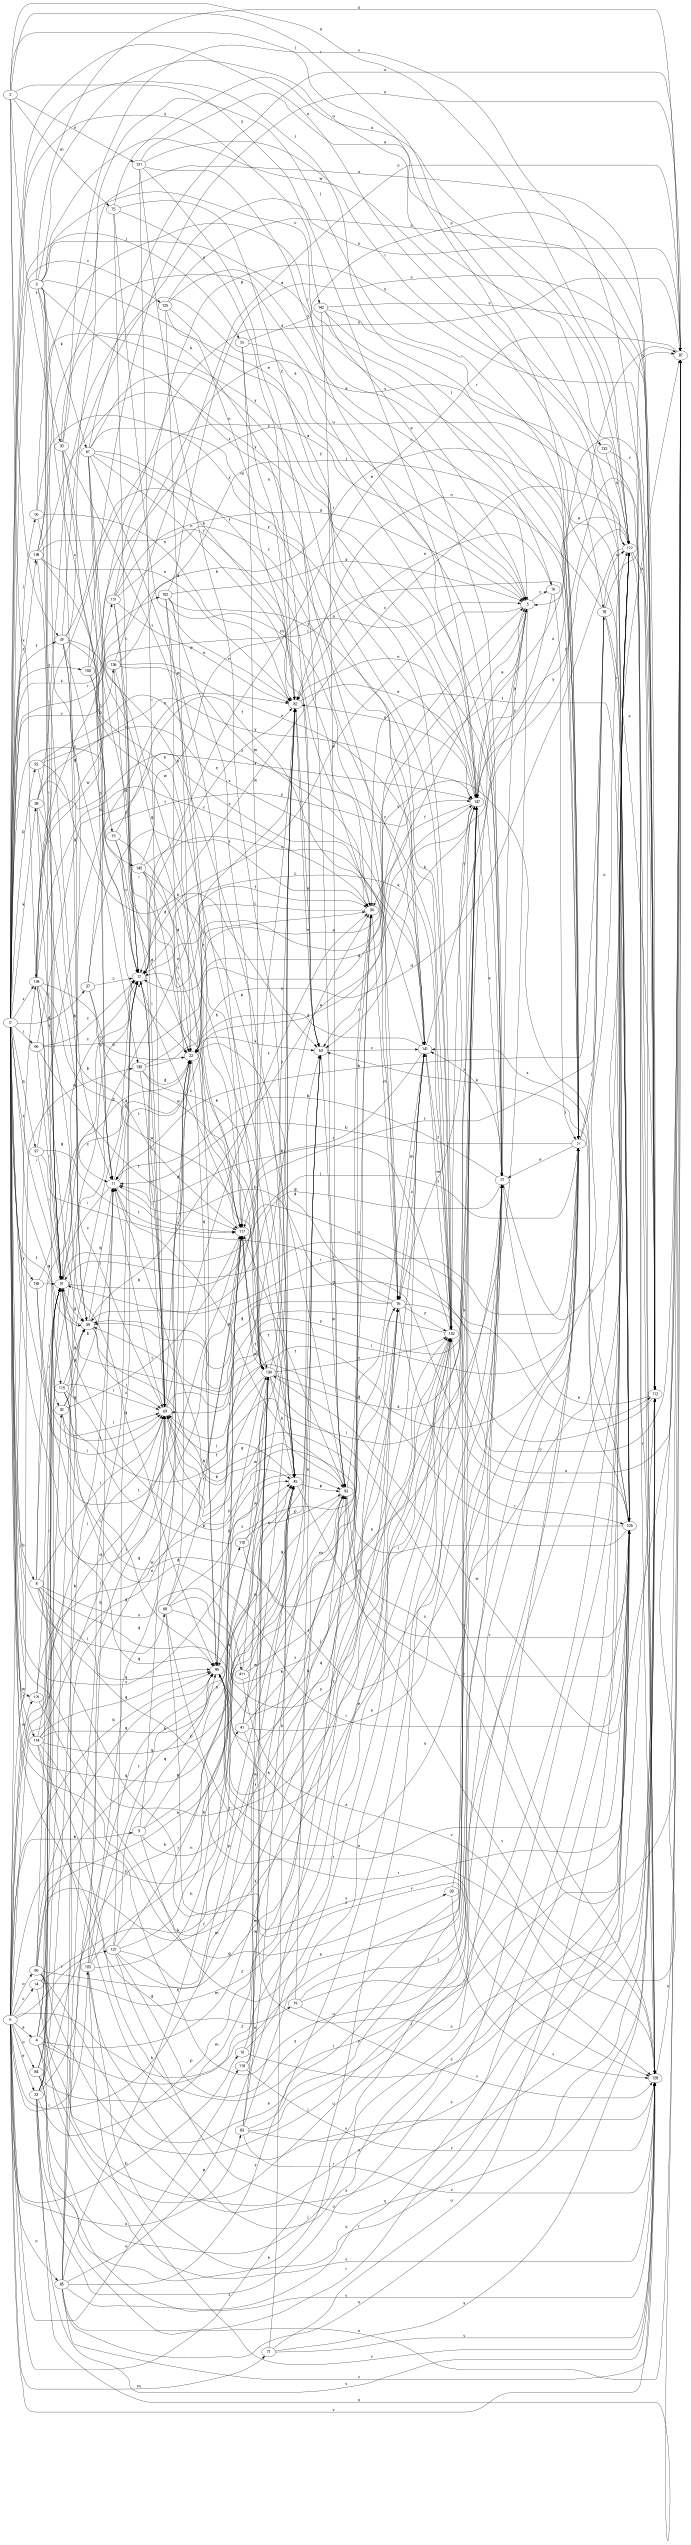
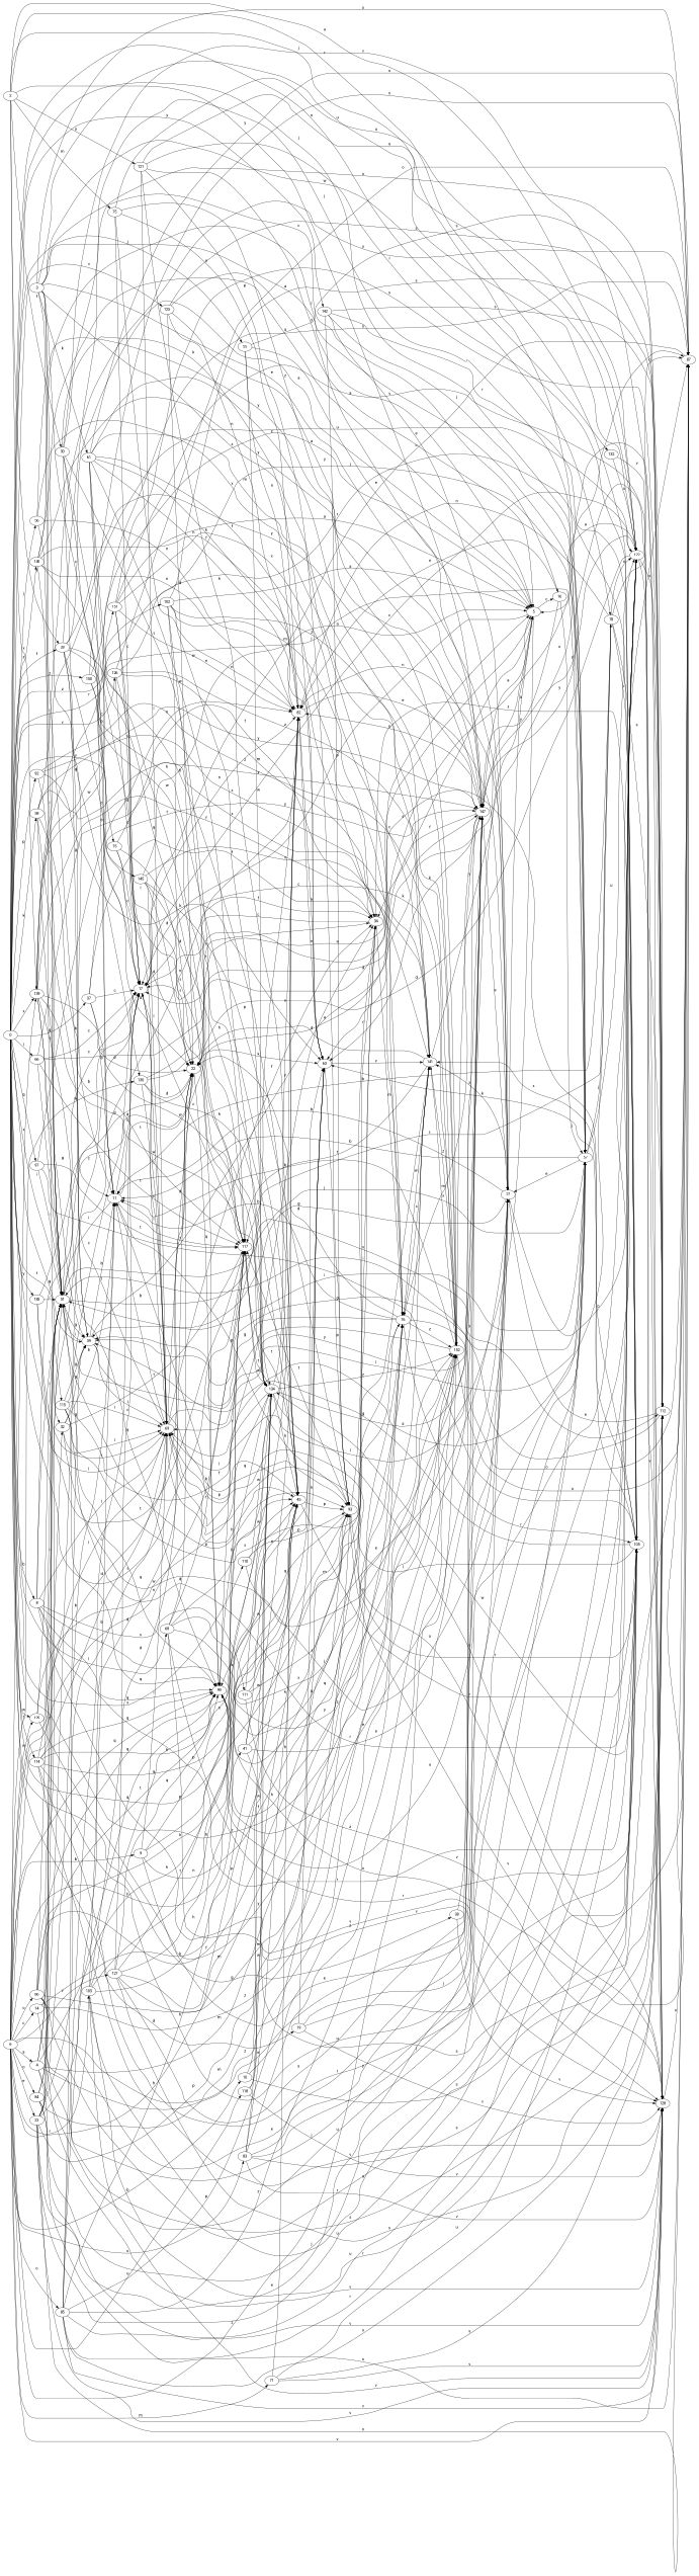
  strict digraph {
    fontname=Roboto
    rankdir=LR
    node [fontname=Roboto]
    edge [fontname=Roboto]
    0
    8
    19
    28
    37
    38
    39
    51
    55
    56
    57
    58
    66
    68
    69
    78
    92
    93
    97
    102
    110
    114
    115
    117
    125
    126
    129
    139
    142
    n30 [label=183]
    145
    149
    150
    151
    152
    22
    99
    128
    105
    87
-   111 [label=411]
+   111
    63
    45
    147
    5
    11
    17
    112
    134
    34
    27
    82
    141
    122
    76
    n56 [label=6]
    4
    9
    10
    14
    23
    41
    71
    83
    84
    85
    86
    103
    118
    127
    130
    32
    2
    30
    75
    121
    3
    15
    16
    61
    132
    0 -> 8 [label=b]
    0 -> 19 [label=d]
    0 -> 28 [label=f]
    0 -> 37 [label=g]
    0 -> 38 [label=g]
    0 -> 39 [label=g]
    0 -> 51 [label=i]
    0 -> 55 [label=j]
    0 -> 56 [label=j]
    0 -> 57 [label=j]
    0 -> 58 [label=k]
    0 -> 66 [label=l]
    0 -> 68 [label=l]
    0 -> 69 [label=l]
    0 -> 78 [label=n]
    0 -> 92 [label=p]
    0 -> 93 [label=p]
    0 -> 97 [label=q]
    0 -> 102 [label=r]
    0 -> 110 [label=s]
    0 -> 114 [label=t]
    0 -> 115 [label=t]
    0 -> 117 [label=t]
    0 -> 125 [label=v]
    0 -> 126 [label=v]
    0 -> 129 [label=w]
    0 -> 139 [label=x]
    0 -> 142 [label=y]
    0 -> n30 [label=y]
    0 -> 145 [label=y]
    0 -> 149 [label=z]
    0 -> 150 [label=z]
    0 -> 151 [label=z]
    0 -> 152 [label=z]
    8 -> 51 [label=i]
    8 -> 69 [label=l]
    8 -> 22 [label=d]
    8 -> 99 [label=q]
    8 -> 128 [label=v]
    8 -> 105 [label=r]
    8 -> 87 [label=o]
    8 -> 111 [label=s]
    19 -> 57 [label=j]
    19 -> 128 [label=v]
    19 -> 105 [label=r]
    19 -> 63 [label=k]
    28 -> 39 [label=g]
    28 -> 45 [label=h]
    28 -> 147 [label=y]
    28 -> 5 [label=a]
    28 -> 11 [label=b]
    28 -> 17 [label=c]
    28 -> 112 [label=s]
    28 -> 134 [label=w]
    37 -> 147 [label=y]
    37 -> 11 [label=b]
    37 -> 17 [label=c]
    37 -> 134 [label=w]
    37 -> 34 [label=f]
    38 -> 128 [label=v]
    38 -> 147 [label=y]
    39 -> 51 [label=i]
    39 -> 69 [label=l]
    39 -> 93 [label=p]
    39 -> 147 [label=y]
    39 -> 11 [label=b]
    51 -> 39 [label=g]
    51 -> 57 [label=j]
    51 -> 93 [label=p]
    51 -> 22 [label=d]
    51 -> 99 [label=q]
    51 -> 17 [label=c]
    51 -> 112 [label=s]
    55 -> 112 [label=s]
    55 -> 134 [label=w]
    55 -> 27 [label=e]
    55 -> 82 [label=n]
    56 -> 51 [label=i]
    56 -> 147 [label=y]
    56 -> 82 [label=n]
    56 -> 141 [label=x]
    57 -> 39 [label=g]
    57 -> 51 [label=i]
    57 -> 69 [label=l]
    57 -> 78 [label=j]
    57 -> 11 [label=b]
    57 -> 27 [label=e]
    57 -> 122 [label=u]
    58 -> 51 [label=i]
    58 -> 69 [label=l]
    58 -> 117 [label=t]
    58 -> 87 [label=o]
    58 -> 147 [label=y]
    58 -> 141 [label=x]
    66 -> 51 [label=i]
    66 -> 117 [label=t]
    66 -> 147 [label=y]
    66 -> 17 [label=c]
    66 -> 34 [label=f]
    68 -> 117 [label=t]
    68 -> 22 [label=d]
    68 -> 128 [label=v]
    68 -> 105 [label=r]
    68 -> 45 [label=h]
    68 -> 147 [label=y]
    68 -> 141 [label=x]
    69 -> 22 [label=d]
    69 -> 87 [label=o]
    69 -> 45 [label=h]
    69 -> 147 [label=y]
    69 -> 11 [label=b]
    69 -> 17 [label=c]
    69 -> 34 [label=f]
    78 -> 69 [label=l]
    78 -> 117 [label=t]
    78 -> 105 [label=r]
    78 -> 87 [label=o]
    78 -> 11 [label=b]
    78 -> 112 [label=s]
    78 -> 82 [label=n]
    78 -> 122 [label=u]
    92 -> 51 [label=i]
    92 -> 152 [label=z]
    92 -> 63 [label=k]
    92 -> 141 [label=x]
    93 -> 117 [label=t]
    93 -> 99 [label=q]
    93 -> 128 [label=v]
    93 -> 105 [label=r]
    93 -> 34 [label=f]
    97 -> 51 [label=i]
    97 -> 117 [label=t]
    97 -> 105 [label=r]
    97 -> 82 [label=n]
    102 -> 117 [label=t]
    102 -> 152 [label=z]
    102 -> 22 [label=d]
    102 -> 5 [label=a]
    102 -> 112 [label=s]
    102 -> 82 [label=n]
    102 -> 76 [label=m]
    110 -> 93 [label=p]
    110 -> 147 [label=y]
    110 -> 134 [label=w]
    114 -> 51 [label=i]
    114 -> 69 [label=l]
    114 -> 93 [label=p]
    114 -> 99 [label=q]
    114 -> 128 [label=v]
    114 -> 105 [label=r]
    114 -> 45 [label=h]
    114 -> 122 [label=u]
    115 -> 39 [label=g]
    115 -> 69 [label=l]
    115 -> 99 [label=q]
    115 -> 105 [label=r]
    115 -> 34 [label=f]
    115 -> 82 [label=n]
    115 -> 141 [label=x]
    117 -> 17 [label=c]
    117 -> 134 [label=w]
    125 -> 22 [label=d]
    125 -> 147 [label=y]
    125 -> 5 [label=a]
    125 -> 112 [label=s]
    125 -> 82 [label=n]
    126 -> 57 [label=j]
    126 -> 117 [label=t]
    126 -> 152 [label=z]
    126 -> 87 [label=o]
    126 -> 17 [label=c]
    126 -> 76 [label=m]
    129 -> 51 [label=i]
    129 -> 147 [label=y]
    129 -> 134 [label=w]
    139 -> 39 [label=g]
    139 -> 51 [label=i]
    139 -> 57 [label=j]
    139 -> 22 [label=d]
    139 -> 99 [label=q]
    139 -> 105 [label=r]
    139 -> 87 [label=o]
    139 -> 134 [label=w]
    139 -> 34 [label=f]
    139 -> 122 [label=u]
    142 -> 57 [label=j]
    142 -> 93 [label=p]
    142 -> 105 [label=r]
    142 -> 112 [label=s]
    142 -> 27 [label=e]
    n30 -> 51 [label=i]
    n30 -> 69 [label=l]
    n30 -> 117 [label=t]
    n30 -> 17 [label=c]
    145 -> 69 [label=l]
    145 -> 93 [label=p]
    145 -> 22 [label=d]
    145 -> 45 [label=h]
    145 -> 5 [label=a]
    145 -> 141 [label=x]
    149 -> 51 [label=i]
    149 -> 57 [label=j]
    149 -> 45 [label=h]
    149 -> 147 [label=y]
    149 -> 5 [label=a]
    149 -> 34 [label=f]
    149 -> 82 [label=n]
    150 -> 22 [label=d]
    150 -> 87 [label=o]
    150 -> 5 [label=a]
    150 -> 11 [label=b]
    151 -> 69 [label=l]
    151 -> 128 [label=v]
    151 -> 5 [label=a]
    151 -> 17 [label=c]
    151 -> 112 [label=s]
    151 -> 82 [label=n]
    151 -> 141 [label=x]
    152 -> 51 [label=i]
    152 -> 87 [label=o]
    152 -> 147 [label=y]
    152 -> 11 [label=b]
    152 -> 17 [label=c]
    152 -> 141 [label=x]
    22 -> 99 [label=q]
    22 -> 63 [label=k]
    99 -> 117 [label=t]
    99 -> 152 [label=z]
    99 -> 27 [label=e]
    99 -> 122 [label=u]
    128 -> 87 [label=o]
    128 -> 147 [label=y]
    105 -> 39 [label=g]
    105 -> 69 [label=l]
    105 -> 63 [label=k]
    105 -> 17 [label=c]
    105 -> 34 [label=f]
    105 -> 141 [label=x]
    87 -> 17 [label=c]
    87 -> 134 [label=w]
    111 -> 128 [label=v]
    111 -> 134 [label=w]
    111 -> 27 [label=e]
    111 -> 76 [label=m]
    63 -> 93 [label=p]
    63 -> 82 [label=n]
    63 -> 141 [label=x]
    45 -> 93 [label=p]
    45 -> 117 [label=t]
    45 -> 105 [label=r]
    45 -> 11 [label=b]
    147 -> 63 [label=k]
    147 -> 5 [label=a]
    147 -> 34 [label=f]
    147 -> 27 [label=e]
    147 -> 82 [label=n]
    147 -> 76 [label=m]
    5 -> 69 [label=l]
    5 -> 22 [label=d]
    5 -> 63 [label=k]
    5 -> 17 [label=c]
    5 -> 16 [label=c]
    11 -> 51 [label=i]
    11 -> 93 [label=p]
    11 -> 117 [label=t]
    11 -> 5 [label=a]
    11 -> 17 [label=c]
    17 -> 69 [label=l]
    17 -> 34 [label=f]
    17 -> 82 [label=n]
    112 -> 51 [label=i]
    112 -> 27 [label=e]
    134 -> 69 [label=l]
    134 -> 117 [label=t]
    134 -> 152 [label=z]
    134 -> 99 [label=q]
    134 -> 128 [label=v]
    134 -> 45 [label=h]
    134 -> 5 [label=a]
    134 -> 82 [label=n]
    34 -> 17 [label=c]
    34 -> 76 [label=m]
    27 -> 39 [label=g]
    27 -> 87 [label=o]
    27 -> 5 [label=a]
    27 -> 11 [label=b]
    27 -> 82 [label=n]
    27 -> 141 [label=x]
    82 -> 63 [label=k]
    82 -> 27 [label=e]
    141 -> 117 [label=t]
    141 -> 152 [label=z]
    141 -> 22 [label=d]
    141 -> 99 [label=q]
    141 -> 87 [label=o]
    141 -> 76 [label=m]
    122 -> 22 [label=d]
    122 -> 128 [label=v]
    122 -> 147 [label=y]
    122 -> 5 [label=a]
    122 -> 17 [label=c]
    122 -> 112 [label=s]
    76 -> 39 [label=g]
    76 -> 152 [label=z]
    76 -> 22 [label=d]
    76 -> 99 [label=q]
    76 -> 105 [label=r]
    76 -> 87 [label=o]
    76 -> 11 [label=b]
    76 -> 141 [label=x]
    n56 -> 69 [label=l]
    n56 -> 129 [label=w]
    n56 -> 139 [label=x]
    n56 -> 152 [label=z]
    n56 -> 22 [label=d]
    n56 -> 99 [label=q]
    n56 -> 128 [label=v]
    n56 -> 45 [label=h]
    n56 -> 27 [label=e]
    n56 -> 82 [label=n]
    n56 -> 4 [label=a]
    n56 -> 9 [label=b]
    n56 -> 10 [label=b]
    n56 -> 14 [label=c]
    n56 -> 23 [label=e]
    n56 -> 41 [label=h]
    n56 -> 71 [label=m]
    n56 -> 83 [label=o]
    n56 -> 84 [label=o]
    n56 -> 85 [label=o]
    n56 -> 86 [label=o]
    n56 -> 103 [label=r]
    n56 -> 118 [label=u]
    n56 -> 127 [label=v]
    n56 -> 130 [label=w]
    4 -> 57 [label=j]
    4 -> 117 [label=t]
    4 -> 152 [label=z]
    4 -> 45 [label=h]
    4 -> 122 [label=u]
    4 -> 76 [label=m]
    4 -> 32 [label=f]
    9 -> 69 [label=l]
    9 -> 63 [label=k]
    9 -> 34 [label=f]
    9 -> 27 [label=e]
    9 -> 82 [label=n]
    10 -> 152 [label=z]
    10 -> 112 [label=s]
    10 -> 134 [label=w]
    14 -> 51 [label=i]
    14 -> 152 [label=z]
    14 -> 128 [label=v]
    14 -> 63 [label=k]
    23 -> 51 [label=i]
    23 -> 69 [label=l]
    23 -> 93 [label=p]
    23 -> 99 [label=q]
    23 -> 128 [label=v]
    23 -> 87 [label=o]
    23 -> 11 [label=b]
    23 -> 17 [label=c]
    23 -> 27 [label=e]
    23 -> 122 [label=u]
    41 -> 112 [label=s]
    41 -> 134 [label=w]
    41 -> 34 [label=f]
    41 -> 27 [label=e]
    41 -> 82 [label=n]
    71 -> 128 [label=v]
    71 -> 45 [label=h]
    71 -> 112 [label=s]
    71 -> 122 [label=u]
    83 -> 57 [label=j]
    83 -> 152 [label=z]
    83 -> 128 [label=v]
    83 -> 45 [label=h]
    83 -> 147 [label=y]
    83 -> 112 [label=s]
    83 -> 134 [label=w]
    84 -> 51 [label=i]
    84 -> 128 [label=v]
    84 -> 87 [label=o]
    84 -> 17 [label=c]
    84 -> 76 [label=m]
    85 -> 39 [label=g]
    85 -> 93 [label=p]
    85 -> 152 [label=z]
    85 -> 22 [label=d]
    85 -> 128 [label=v]
    85 -> 105 [label=r]
    85 -> 45 [label=h]
    85 -> 17 [label=c]
    85 -> 112 [label=s]
    85 -> 122 [label=u]
    86 -> 51 [label=i]
    86 -> 57 [label=j]
    86 -> 99 [label=q]
    86 -> 105 [label=r]
    86 -> 63 [label=k]
    86 -> 112 [label=s]
    86 -> 34 [label=f]
    86 -> 27 [label=e]
    86 -> 76 [label=m]
    103 -> 22 [label=d]
    103 -> 99 [label=q]
    103 -> 128 [label=v]
    103 -> 105 [label=r]
    103 -> 45 [label=h]
    103 -> 11 [label=b]
    103 -> 82 [label=n]
    103 -> 122 [label=u]
    118 -> 128 [label=v]
    118 -> 63 [label=k]
    118 -> 134 [label=w]
    127 -> 93 [label=p]
    127 -> 117 [label=t]
    127 -> 99 [label=q]
    127 -> 45 [label=h]
    127 -> 147 [label=y]
    127 -> 17 [label=c]
    127 -> 112 [label=s]
    127 -> 76 [label=m]
    130 -> 69 [label=l]
    130 -> 22 [label=d]
    130 -> 45 [label=h]
    130 -> 5 [label=a]
    130 -> 112 [label=s]
    32 -> 39 [label=g]
    32 -> 57 [label=j]
    32 -> 69 [label=l]
    32 -> 117 [label=t]
    32 -> 11 [label=b]
    2 -> 28 [label=f]
    2 -> 57 [label=j]
    2 -> 139 [label=x]
    2 -> 105 [label=r]
    2 -> 147 [label=y]
    2 -> 122 [label=u]
    2 -> 30 [label=f]
    2 -> 75 [label=m]
    2 -> 121 [label=u]
    30 -> 39 [label=g]
    30 -> 57 [label=j]
    30 -> 117 [label=t]
    30 -> 22 [label=d]
    30 -> 128 [label=v]
    30 -> 63 [label=k]
    30 -> 17 [label=c]
    75 -> 152 [label=z]
    75 -> 17 [label=c]
    75 -> 134 [label=w]
    75 -> 82 [label=n]
    75 -> 122 [label=u]
    121 -> 69 [label=l]
    121 -> 93 [label=p]
    121 -> 105 [label=r]
    121 -> 45 [label=h]
    121 -> 147 [label=y]
    121 -> 122 [label=u]
    3 -> 87 [label=o]
    3 -> 5 [label=a]
    3 -> 11 [label=b]
    3 -> 27 [label=e]
    3 -> 141 [label=x]
    3 -> 122 [label=u]
    3 -> 130 [label=w]
    3 -> 32 [label=f]
    3 -> 15 [label=c]
    3 -> 16 [label=c]
    3 -> 61 [label=k]
    3 -> 132 [label=w]
    15 -> 117 [label=t]
    15 -> 22 [label=d]
    15 -> 17 [label=c]
    15 -> 34 [label=f]
    16 -> 57 [label=j]
    16 -> 147 [label=y]
    16 -> 82 [label=n]
    61 -> 117 [label=t]
    61 -> 152 [label=z]
    61 -> 99 [label=q]
    61 -> 87 [label=o]
    61 -> 63 [label=k]
    61 -> 11 [label=b]
    61 -> 134 [label=w]
    61 -> 34 [label=f]
    61 -> 82 [label=n]
    61 -> 76 [label=m]
    132 -> 128 [label=v]
    132 -> 122 [label=u]
  }
